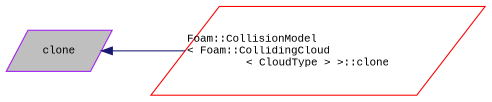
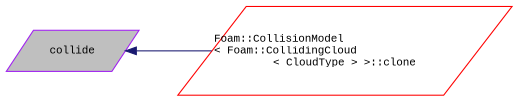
  digraph {
    rankdir=LR
    fontname="Liberation Mono"
    node [fontname="Liberation Mono" fontsize=10 shape=parallelogram]
-   n1 [color=purple fillcolor=grey75 fontcolor=black height=0.2 label=clone style=filled width=0.4]
+   n1 [color=purple fillcolor=grey75 fontcolor=black height=0.2 label=collide style=filled width=0.4]
    n2 [color=red height=0.2 label="Foam::CollisionModel\l\< Foam::CollidingCloud\l\< CloudType \> \>::clone" width=0.4]
    n1 -> n2 [color=midnightblue dir=back fontname="Liberation Mono" fontsize=10 labelfontname=FreeSans labelfontsize=10 style=solid]
  }
